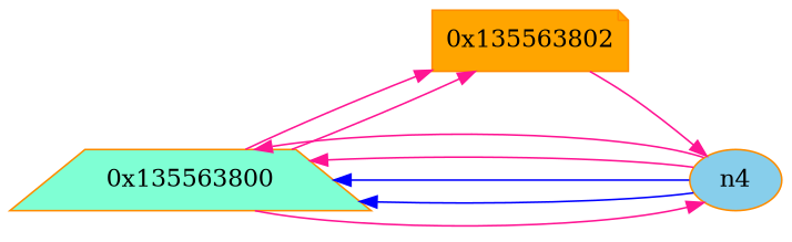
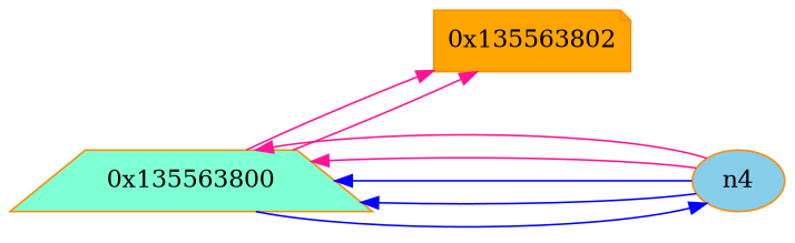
  digraph {
    rankdir=LR
    node [color=darkorange style=filled]
    edge [color=deeppink]
    n1 [fillcolor=aquamarine label="0x135563800" shape=trapezium]
    n2 [fillcolor=orange label="0x135563802" shape=note]
    n3 [fillcolor=skyblue label=n4 shape=ellipse]
    n1 -> n2
    n1 -> n2
-   n1 -> n3
-   n2 -> n3
+   n1 -> n3 [color=blue]
    n3 -> n1 [color=blue]
    n3 -> n1 [color=blue]
    n3 -> n1
    n3 -> n1
  }
